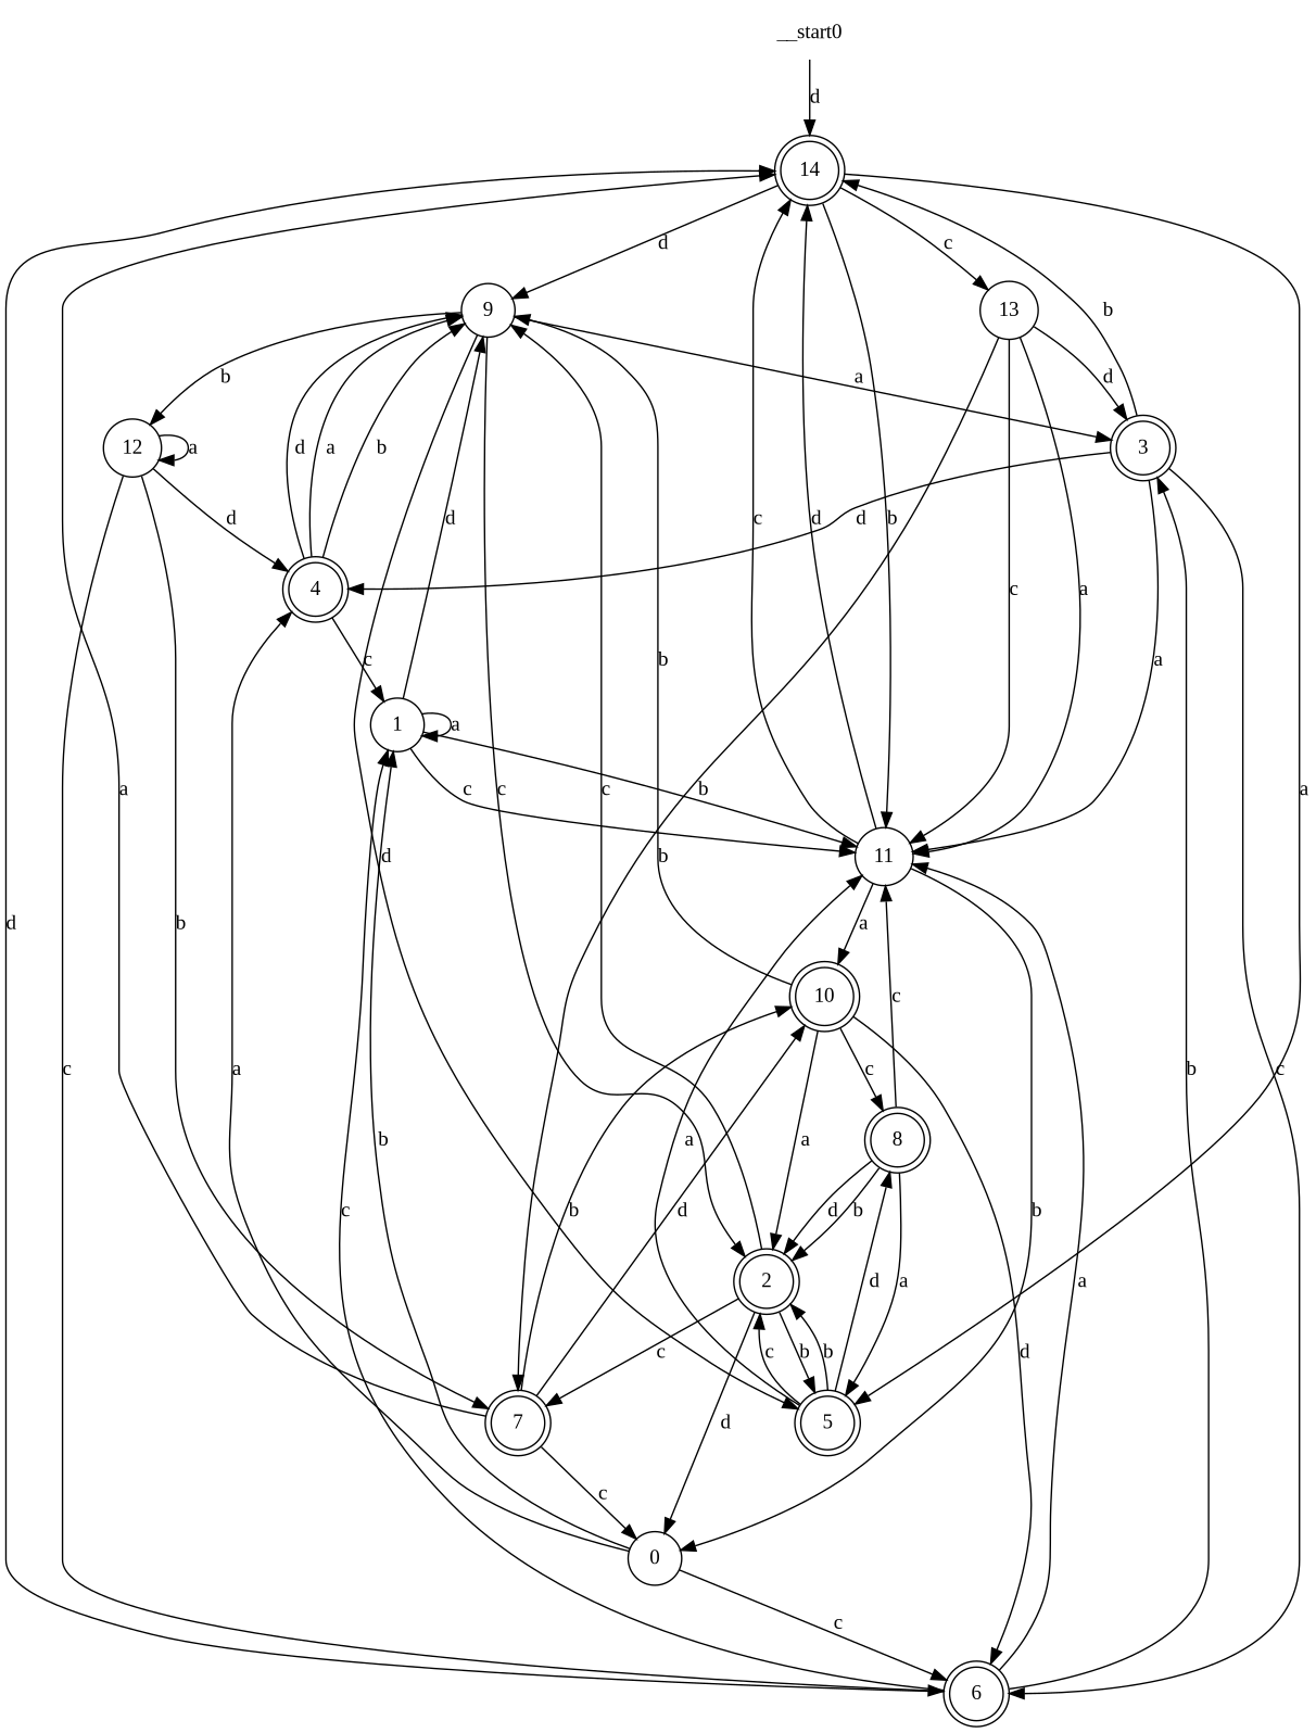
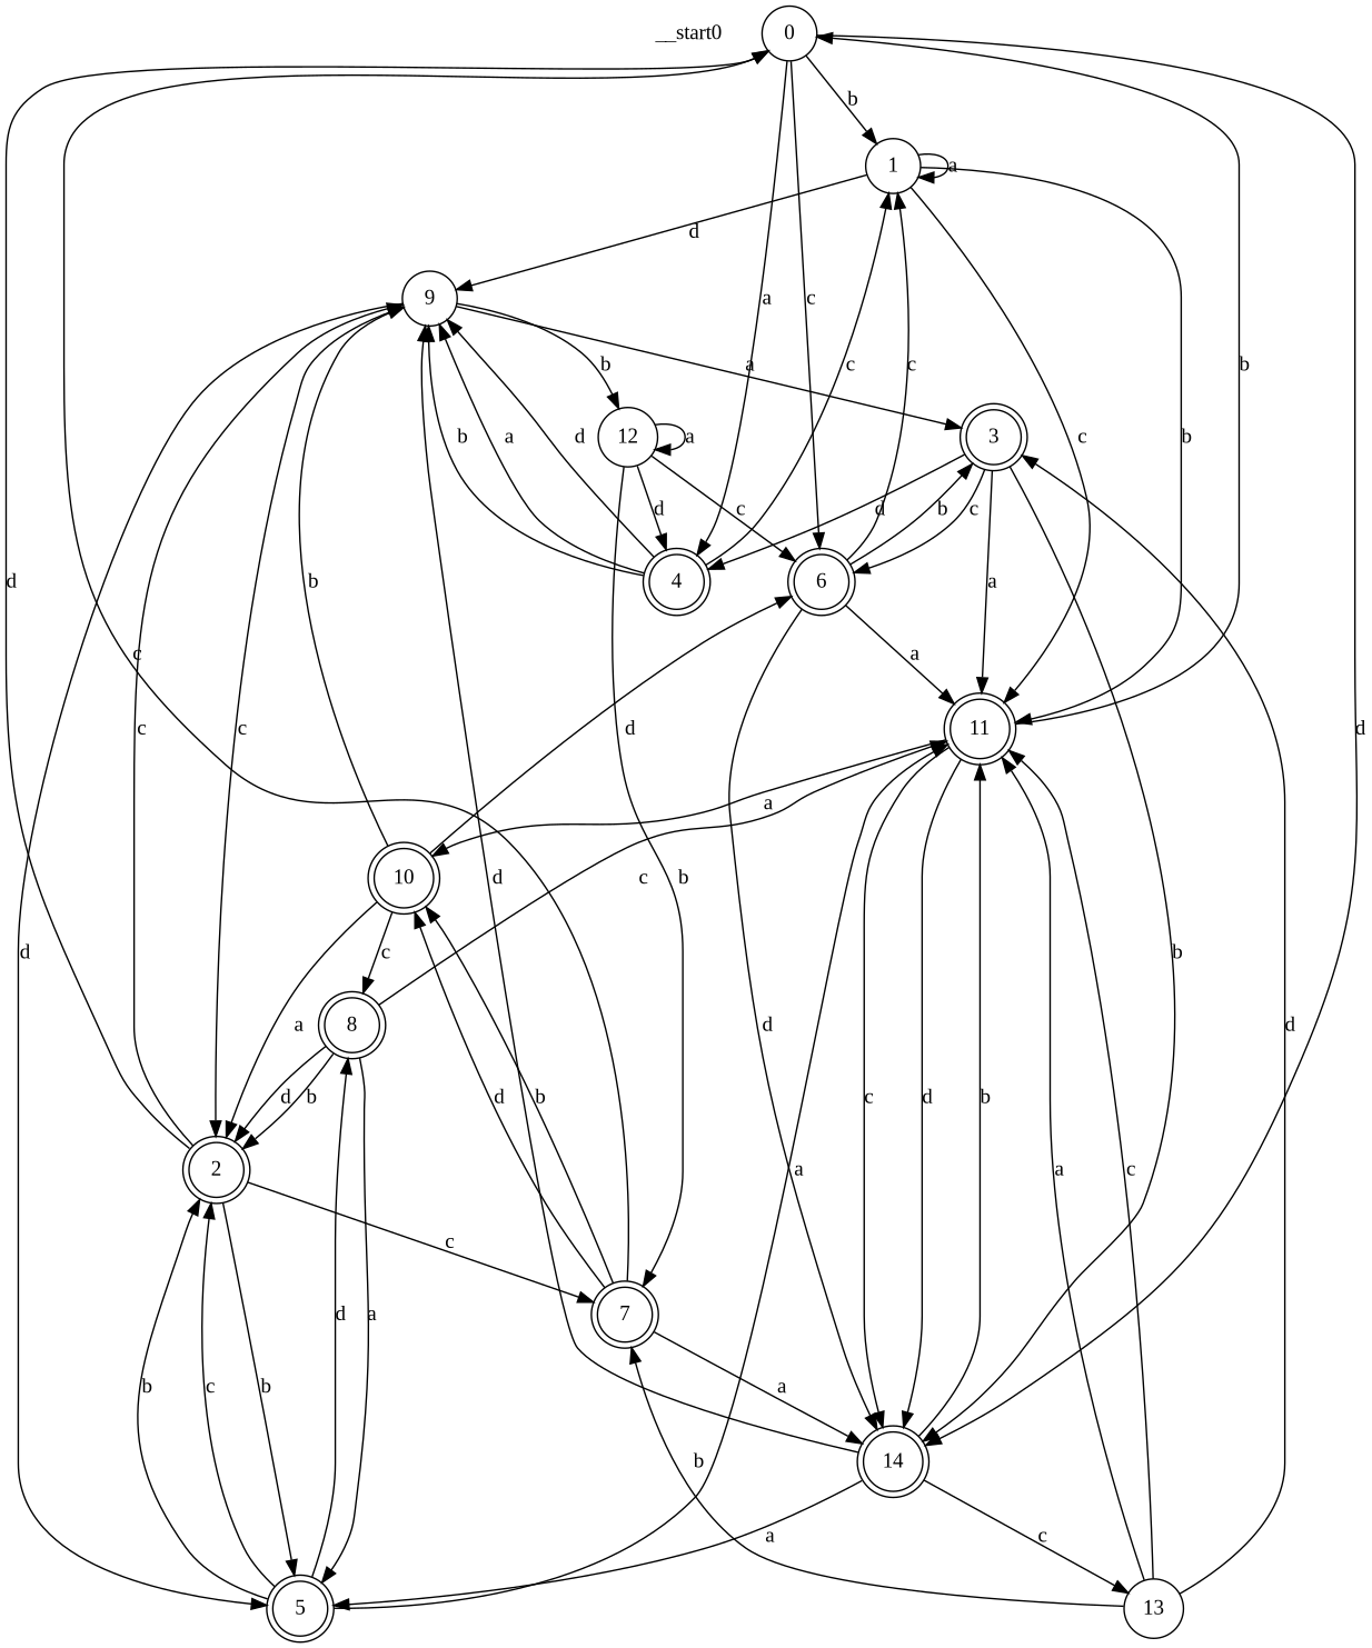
  digraph {
    fontname="Liberation Serif"
    rankdir=TB
    node [fontname="Liberation Serif" shape=doublecircle color=black fillcolor=white style="rounded,filled"]
    edge [fontname="Liberation Serif"]
    __start0 [shape=none color="" fillcolor="" style=""]
    n2 [label=0 shape=circle]
    n3 [label=1 shape=circle style=filled]
    n4 [label=4]
    n5 [label=6]
    n6 [label=14]
    n7 [label=9 shape=circle style=filled]
-   n8 [label=11 shape=circle style=filled]
+   n8 [label=11 style=filled]
    n9 [label=3]
    n10 [label=5]
    n11 [label=13 shape=circle style=filled]
    n12 [label=2]
    n13 [label=12 shape=circle style=filled]
    n14 [label=10]
    n15 [label=7]
    n16 [label=8]
    n2 -> n3 [label=b]
    n2 -> n4 [label=a]
    n2 -> n5 [label=c]
-   __start0 -> n6 [label=d]
+   n2 -> n6 [label=d]
    n3 -> n3 [label=a]
    n3 -> n7 [label=d]
    n3 -> n8 [label=b]
    n3 -> n8 [label=c]
    n4 -> n3 [label=c]
    n4 -> n7 [label=a]
    n4 -> n7 [label=b]
    n4 -> n7 [label=d]
    n5 -> n3 [label=c]
    n5 -> n6 [label=d]
    n5 -> n8 [label=a]
    n5 -> n9 [label=b]
    n6 -> n7 [label=d]
    n6 -> n8 [label=b]
    n6 -> n10 [label=a]
    n6 -> n11 [label=c]
    n7 -> n9 [label=a]
    n7 -> n10 [label=d]
    n7 -> n12 [label=c]
    n7 -> n13 [label=b]
    n8 -> n2 [label=b]
    n8 -> n6 [label=c]
    n8 -> n6 [label=d]
    n8 -> n14 [label=a]
    n9 -> n4 [label=d]
    n9 -> n5 [label=c]
    n9 -> n6 [label=b]
    n9 -> n8 [label=a]
    n10 -> n8 [label=a]
    n10 -> n12 [label=b]
    n10 -> n12 [label=c]
    n10 -> n16 [label=d]
    n11 -> n8 [label=a]
    n11 -> n8 [label=c]
    n11 -> n9 [label=d]
    n11 -> n15 [label=b]
    n12 -> n2 [label=d]
    n12 -> n7 [label=c]
    n12 -> n10 [label=b]
    n12 -> n15 [label=c]
    n13 -> n4 [label=d]
    n13 -> n5 [label=c]
    n13 -> n13 [label=a]
    n13 -> n15 [label=b]
    n14 -> n5 [label=d]
    n14 -> n7 [label=b]
    n14 -> n12 [label=a]
    n14 -> n16 [label=c]
    n15 -> n2 [label=c]
    n15 -> n6 [label=a]
    n15 -> n14 [label=b]
    n15 -> n14 [label=d]
    n16 -> n8 [label=c]
    n16 -> n10 [label=a]
    n16 -> n12 [label=b]
    n16 -> n12 [label=d]
  }
